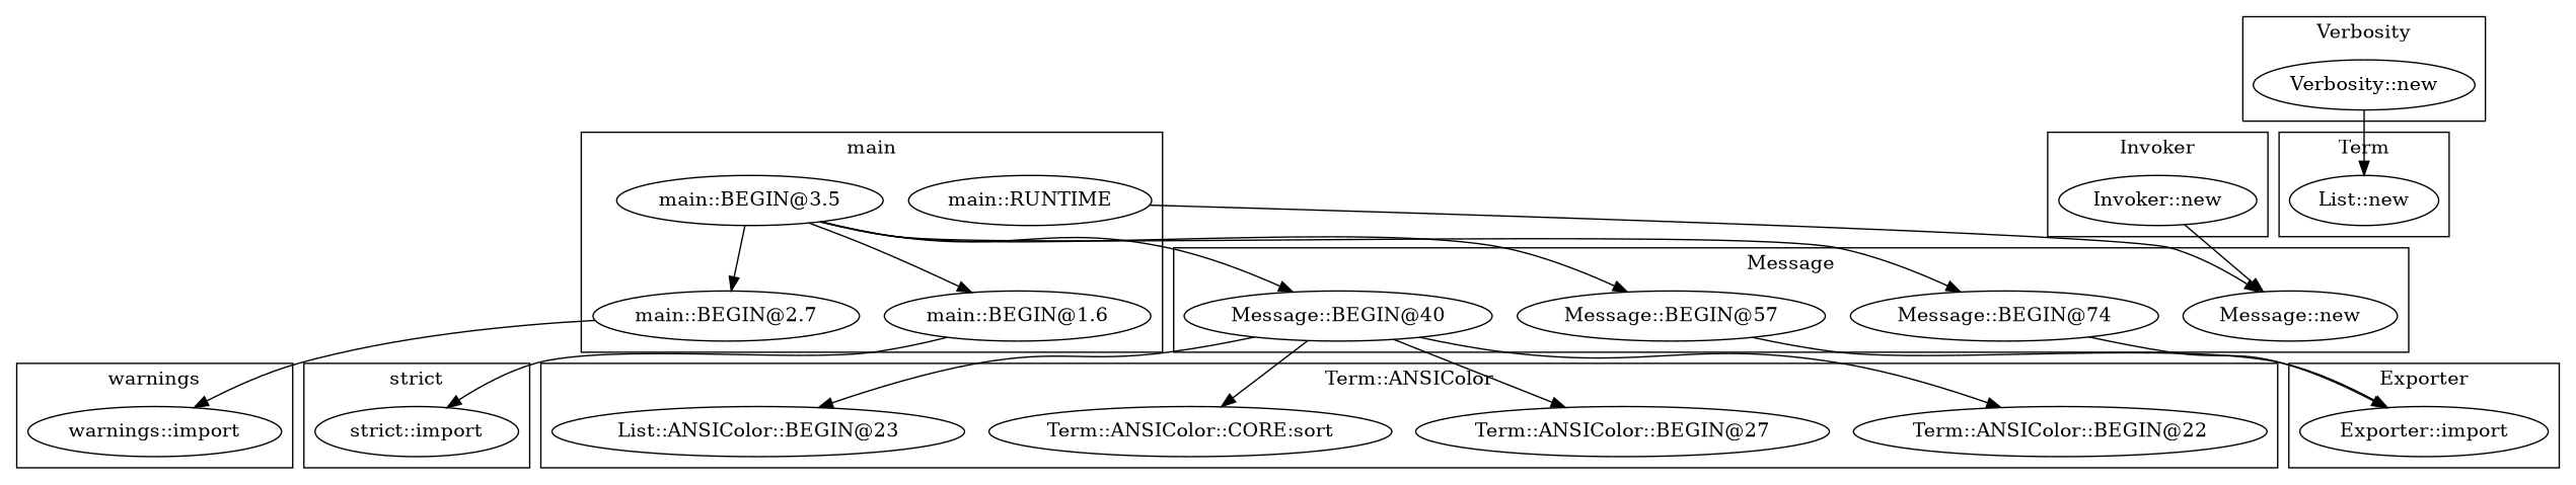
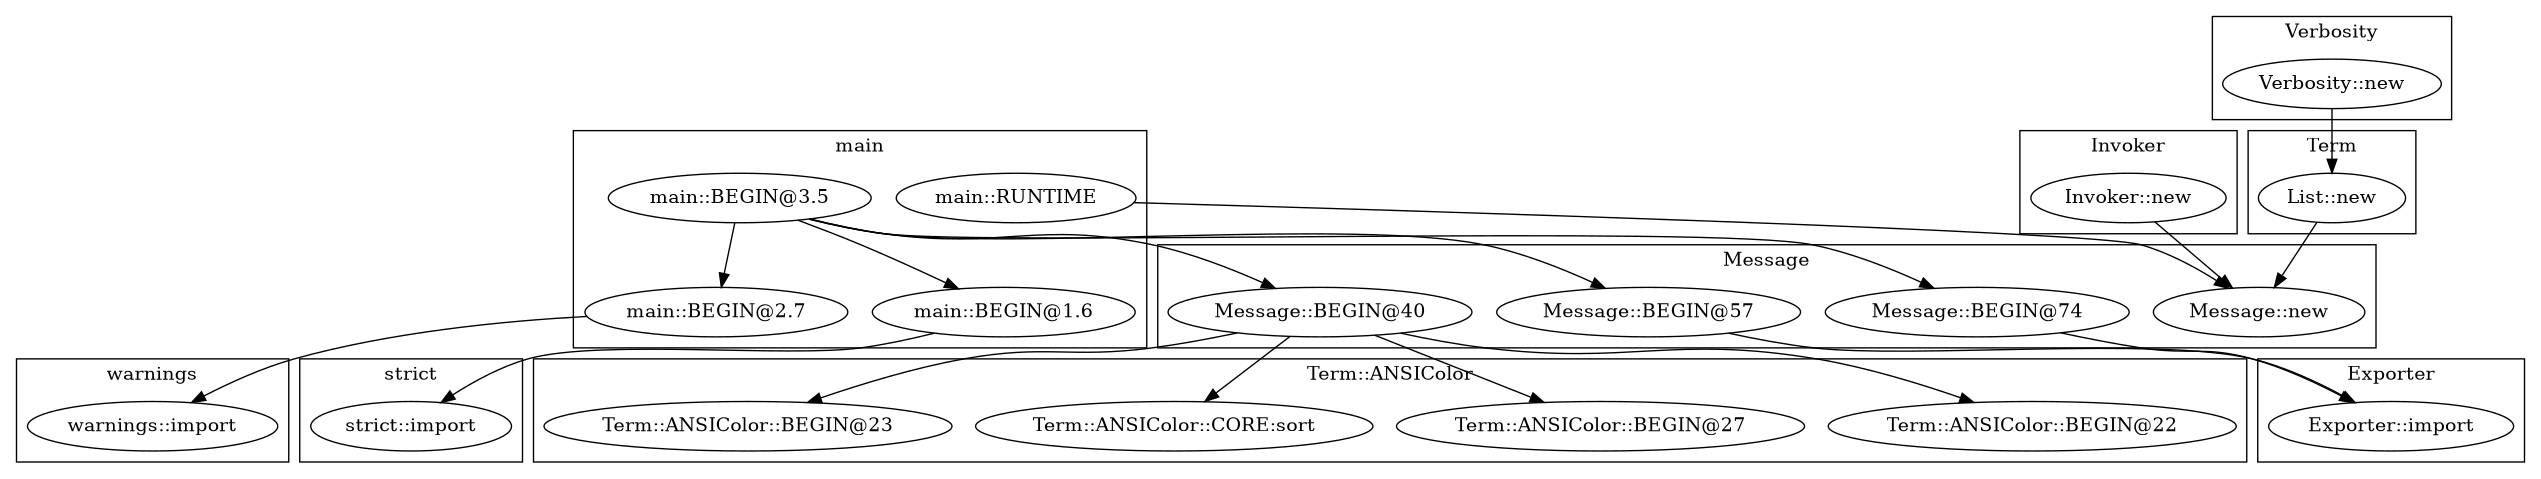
  digraph {
    "warnings::import"
    "Invoker::new"
    "Term::ANSIColor::BEGIN@22"
    "Term::ANSIColor::BEGIN@27"
    "Term::ANSIColor::CORE:sort"
-   "Term::ANSIColor::BEGIN@23" [label="List::ANSIColor::BEGIN@23"]
+   "Term::ANSIColor::BEGIN@23"
    "main::BEGIN@2.7"
    "main::BEGIN@1.6"
    "main::RUNTIME"
    "main::BEGIN@3.5"
    "strict::import"
    "Verbosity::new"
    "List::new"
    "Message::new"
    "Message::BEGIN@40"
    "Message::BEGIN@57"
    "Message::BEGIN@74"
    "Exporter::import"
    subgraph cluster_1 {
      label=warnings
      "warnings::import"
    }
    subgraph cluster_2 {
      label=Invoker
      "Invoker::new"
    }
    subgraph cluster_3 {
      label="Term::ANSIColor"
      "Term::ANSIColor::BEGIN@22"
      "Term::ANSIColor::BEGIN@27"
      "Term::ANSIColor::CORE:sort"
      "Term::ANSIColor::BEGIN@23"
    }
    subgraph cluster_4 {
      label=main
      "main::BEGIN@2.7"
      "main::BEGIN@1.6"
      "main::RUNTIME"
      "main::BEGIN@3.5"
    }
    subgraph cluster_5 {
      label="strict"
      "strict::import"
    }
    subgraph cluster_6 {
      label=Verbosity
      "Verbosity::new"
    }
    subgraph cluster_7 {
      label=Term
      "List::new"
    }
    subgraph cluster_8 {
      label=Message
      "Message::new"
      "Message::BEGIN@40"
      "Message::BEGIN@57"
      "Message::BEGIN@74"
    }
    subgraph cluster_9 {
      label=Exporter
      "Exporter::import"
    }
    "Invoker::new" -> "Message::new"
    "main::BEGIN@2.7" -> "warnings::import"
    "main::BEGIN@1.6" -> "strict::import"
    "main::RUNTIME" -> "Message::new"
    "main::BEGIN@3.5" -> "main::BEGIN@2.7"
    "main::BEGIN@3.5" -> "main::BEGIN@1.6"
    "main::BEGIN@3.5" -> "Message::BEGIN@40"
    "main::BEGIN@3.5" -> "Message::BEGIN@57"
    "main::BEGIN@3.5" -> "Message::BEGIN@74"
    "Verbosity::new" -> "List::new"
+   "List::new" -> "Message::new"
    "Message::BEGIN@40" -> "Term::ANSIColor::BEGIN@22"
    "Message::BEGIN@40" -> "Term::ANSIColor::BEGIN@27"
    "Message::BEGIN@40" -> "Term::ANSIColor::CORE:sort"
    "Message::BEGIN@40" -> "Term::ANSIColor::BEGIN@23"
    "Message::BEGIN@57" -> "Exporter::import"
    "Message::BEGIN@74" -> "Exporter::import"
  }
